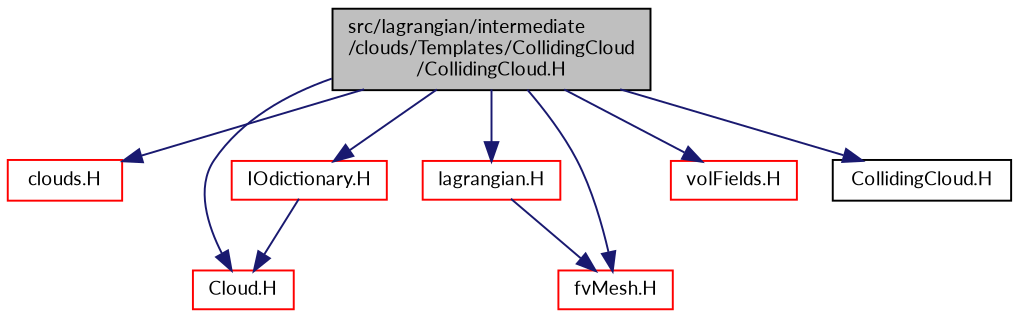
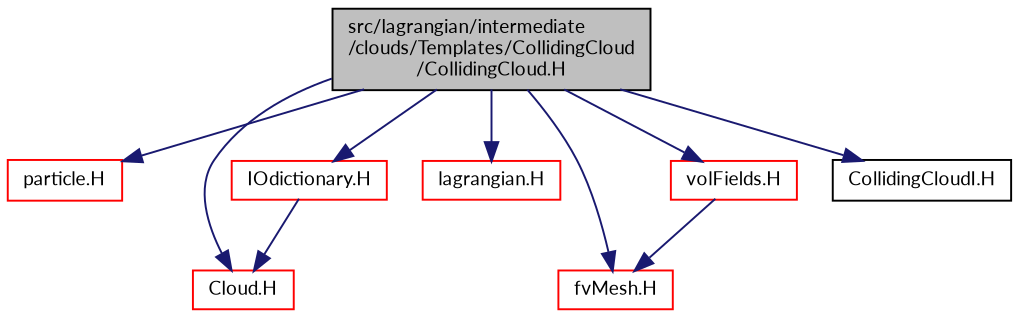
  digraph {
    fontname=Lato
    node [color=red fontname=Lato fontsize=10 shape=record]
    edge [color=midnightblue fontname=Lato fontsize=10 labelfontname=FreeSans labelfontsize=10 style=solid]
    n1 [color=black fillcolor=grey75 fontcolor=black height=0.2 label="src/lagrangian/intermediate\l/clouds/Templates/CollidingCloud\l/CollidingCloud.H" style=filled width=0.4]
-   n2 [height=0.2 label="clouds.H" width=0.4]
+   n2 [height=0.2 label="particle.H" width=0.4]
    n3 [height=0.2 label="Cloud.H" width=0.4]
    n4 [height=0.2 label="IOdictionary.H" width=0.4]
    n5 [height=0.2 label="lagrangian.H" width=0.4]
    n6 [height=0.2 label="fvMesh.H" width=0.4]
    n7 [height=0.2 label="volFields.H" width=0.4]
-   n8 [color=black height=0.2 label="CollidingCloud.H" width=0.4]
+   n8 [color=black height=0.2 label="CollidingCloudI.H" width=0.4]
    n1 -> n2
    n1 -> n3
    n1 -> n4
    n1 -> n5
    n1 -> n6
    n1 -> n7
    n1 -> n8
    n4 -> n3
-   n5 -> n6
+   n7 -> n6
  }
